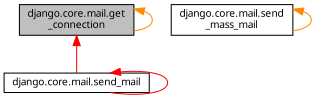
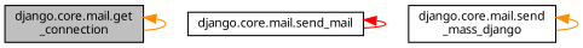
  digraph {
    fontname="Noto Sans"
    rankdir=TB
    node [color=black fillcolor=white fontname="Noto Sans" fontsize=10 shape=record style=filled]
    edge [color=darkorange dir=back fontname="Noto Sans" fontsize=10 labelfontname=Helvetica labelfontsize=10 style=solid]
    n1 [fillcolor=grey75 fontcolor=black height=0.2 label="django.core.mail.get\l_connection" width=0.4]
    n2 [height=0.2 label="django.core.mail.send_mail" width=0.4]
-   n3 [height=0.2 label="django.core.mail.send\l_mass_mail" width=0.4]
+   n3 [height=0.2 label="django.core.mail.send\l_mass_django" width=0.4]
    n1 -> n1
-   n1 -> n2 [color=red]
    n2 -> n2 [color=red]
    n3 -> n3
  }
